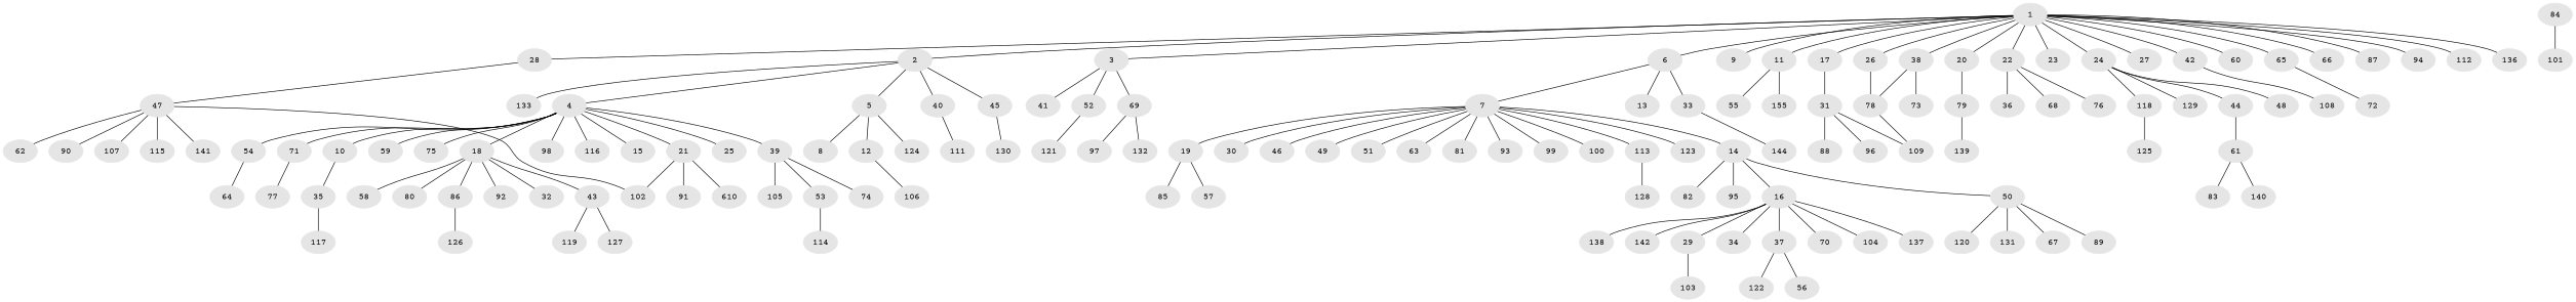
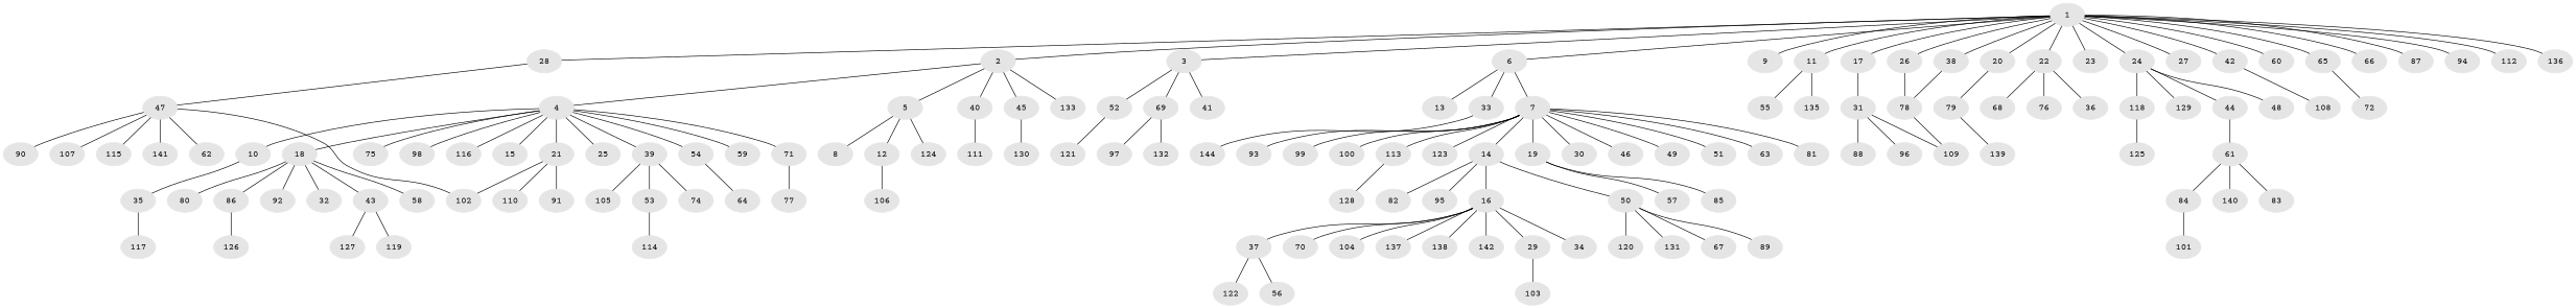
  graph {
    fontname="Courier Prime"
    node [color=gray90 fontname="Courier Prime" style=filled]
    edge [fontname="Courier Prime"]
    1
    2
    3
    6
    9
    11
    17
    20
    22
    23
    24
    26
    27
    28
    38
    42
    60
    65
    66
    87
    94
    112
    136
    4
    5
    40
    45
    133
    41
    52
    69
    7
    13
    33
    55
-   135 [label=155]
+   135
    31
    79
    36
    68
    76
    44
    48
    118
    129
    78
    47
-   73
    108
    72
    10
    15
    18
    21
    25
    39
    54
    59
    71
    75
    98
    116
    8
    12
    124
    111
    130
    121
    97
    132
    35
    32
    43
    58
    80
    86
    92
    91
    102
-   110 [label=610]
+   110
    53
    74
    105
    64
    77
    106
    14
    19
    30
    46
    49
    51
    63
    81
    93
    99
    100
    113
    123
    n100 [label=144]
    16
    50
    82
    95
    57
    85
    128
    117
    29
    34
    37
    70
    104
    137
    138
    142
    67
    89
    120
    131
    103
    56
    122
    88
    96
    109
    119
    127
    126
    139
    61
    125
    62
    90
    107
    115
    141
    114
    83
    84
    140
    101
    1 -- 2
    1 -- 3
    1 -- 6
    1 -- 9
    1 -- 11
    1 -- 17
    1 -- 20
    1 -- 22
    1 -- 23
    1 -- 24
    1 -- 26
    1 -- 27
    1 -- 28
    1 -- 38
    1 -- 42
    1 -- 60
    1 -- 65
    1 -- 66
    1 -- 87
    1 -- 94
    1 -- 112
    1 -- 136
    2 -- 4
    2 -- 5
    2 -- 40
    2 -- 45
    2 -- 133
    3 -- 41
    3 -- 52
    3 -- 69
    6 -- 7
    6 -- 13
    6 -- 33
    11 -- 55
    11 -- 135
    17 -- 31
    20 -- 79
    22 -- 36
    22 -- 68
    22 -- 76
    24 -- 44
    24 -- 48
    24 -- 118
    24 -- 129
    26 -- 78
    28 -- 47
    38 -- 78
-   38 -- 73
    42 -- 108
    65 -- 72
    4 -- 10
    4 -- 15
    4 -- 18
    4 -- 21
    4 -- 25
    4 -- 39
    4 -- 54
    4 -- 59
    4 -- 71
    4 -- 75
    4 -- 98
    4 -- 116
    5 -- 8
    5 -- 12
    5 -- 124
    40 -- 111
    45 -- 130
    52 -- 121
    69 -- 97
    69 -- 132
    7 -- 14
    7 -- 19
    7 -- 30
    7 -- 46
    7 -- 49
    7 -- 51
    7 -- 63
    7 -- 81
    7 -- 93
    7 -- 99
    7 -- 100
    7 -- 113
    7 -- 123
    33 -- n100
    31 -- 88
    31 -- 96
    31 -- 109
    79 -- 139
    44 -- 61
    118 -- 125
    78 -- 109
    47 -- 102
    47 -- 62
    47 -- 90
    47 -- 107
    47 -- 115
    47 -- 141
    10 -- 35
    18 -- 32
    18 -- 43
    18 -- 58
    18 -- 80
    18 -- 86
    18 -- 92
    21 -- 91
    21 -- 102
    21 -- 110
    39 -- 53
    39 -- 74
    39 -- 105
    54 -- 64
    71 -- 77
    12 -- 106
    35 -- 117
    43 -- 119
    43 -- 127
    86 -- 126
    53 -- 114
    14 -- 16
    14 -- 50
    14 -- 82
    14 -- 95
    19 -- 57
    19 -- 85
    113 -- 128
    16 -- 29
    16 -- 34
    16 -- 37
    16 -- 70
    16 -- 104
    16 -- 137
    16 -- 138
    16 -- 142
    50 -- 67
    50 -- 89
    50 -- 120
    50 -- 131
    29 -- 103
    37 -- 56
    37 -- 122
    61 -- 83
+   61 -- 84
    61 -- 140
    84 -- 101
  }
